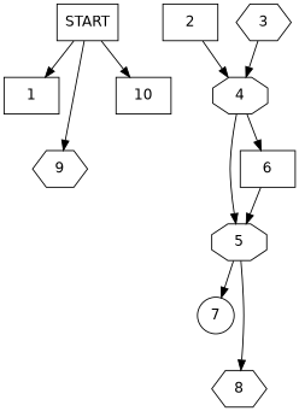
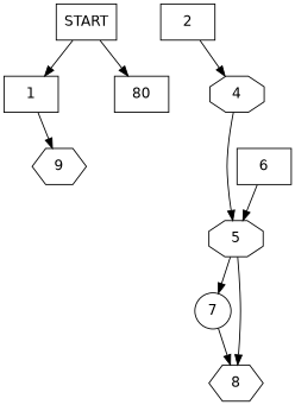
  digraph {
    fontname="DejaVu Sans"
    node [fontname="DejaVu Sans" shape=box]
    edge [fontname="DejaVu Sans"]
    n1 [label=START]
    1
    9 [shape=hexagon]
-   10
+   10 [label=80]
    4 [shape=octagon]
    2
-   3 [shape=hexagon]
    5 [shape=octagon]
    6
    7 [shape=circle]
    8 [shape=hexagon]
    n1 -> 1
-   n1 -> 9
+   1 -> 9
    n1 -> 10
    4 -> 5
-   4 -> 6
    2 -> 4
-   3 -> 4
    5 -> 7
    5 -> 8
    6 -> 5
+   7 -> 8
  }
